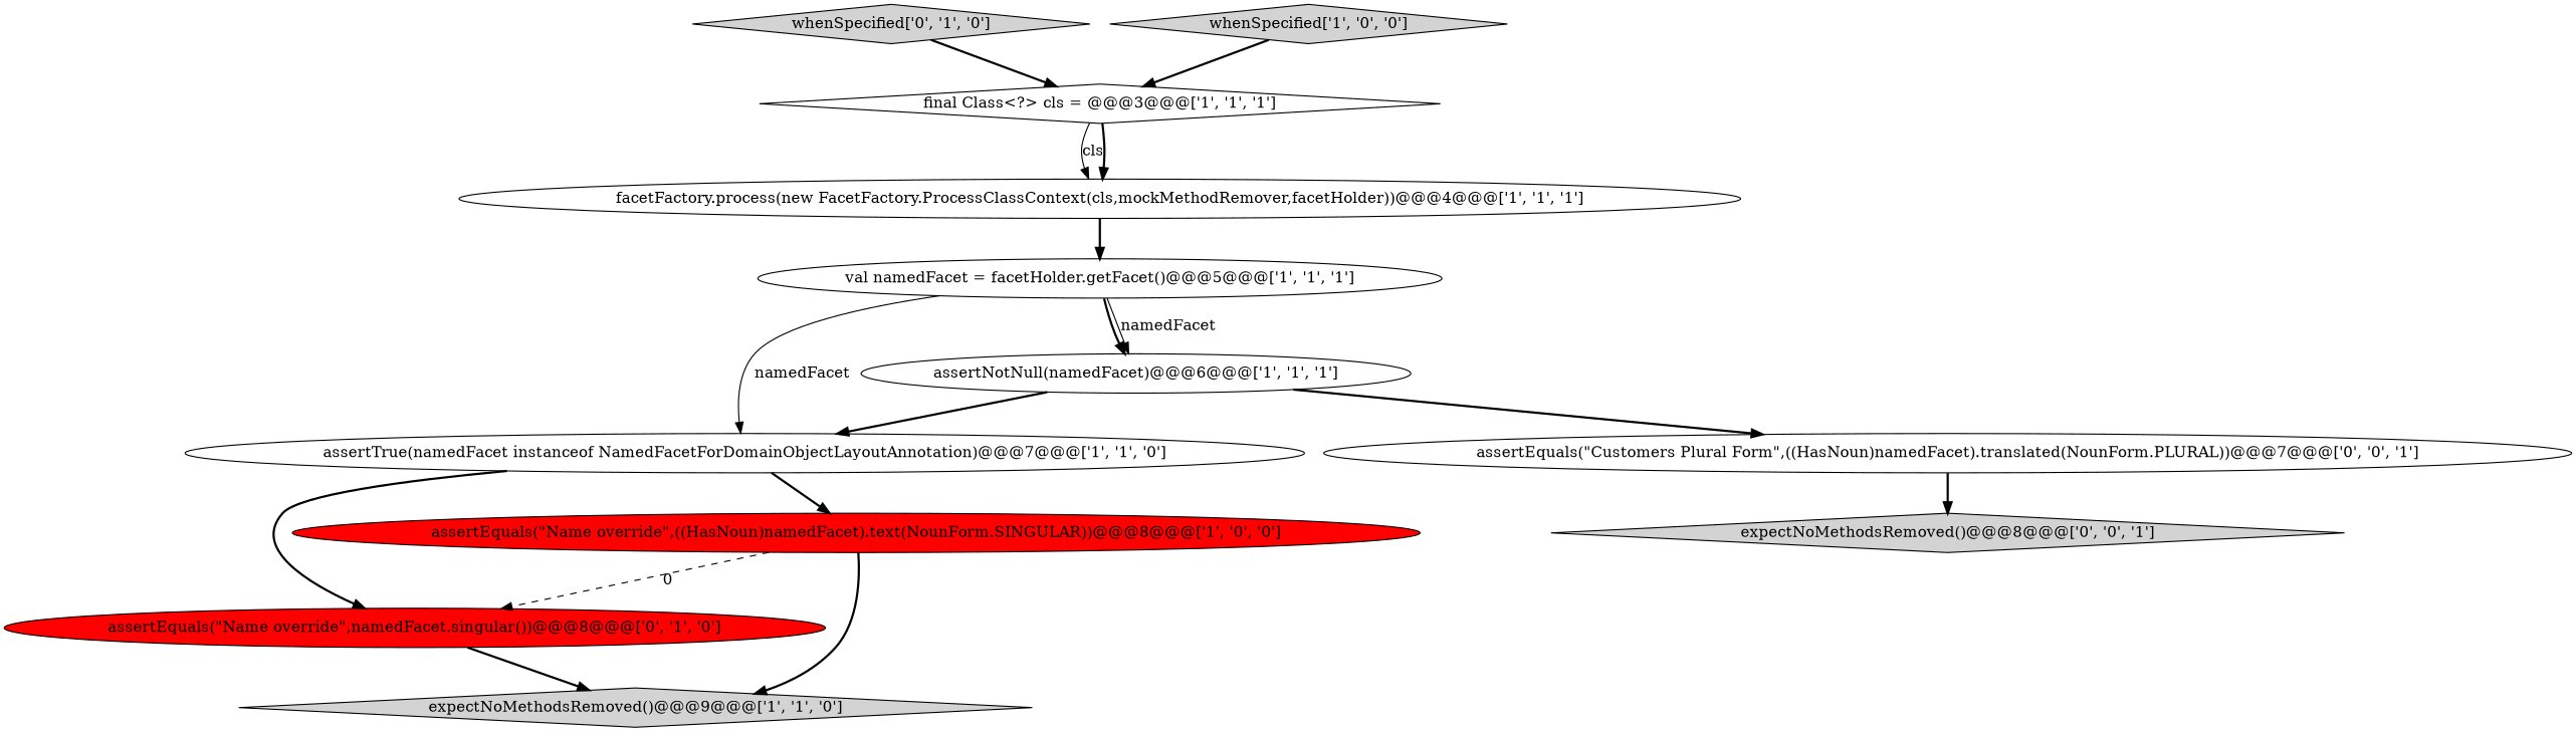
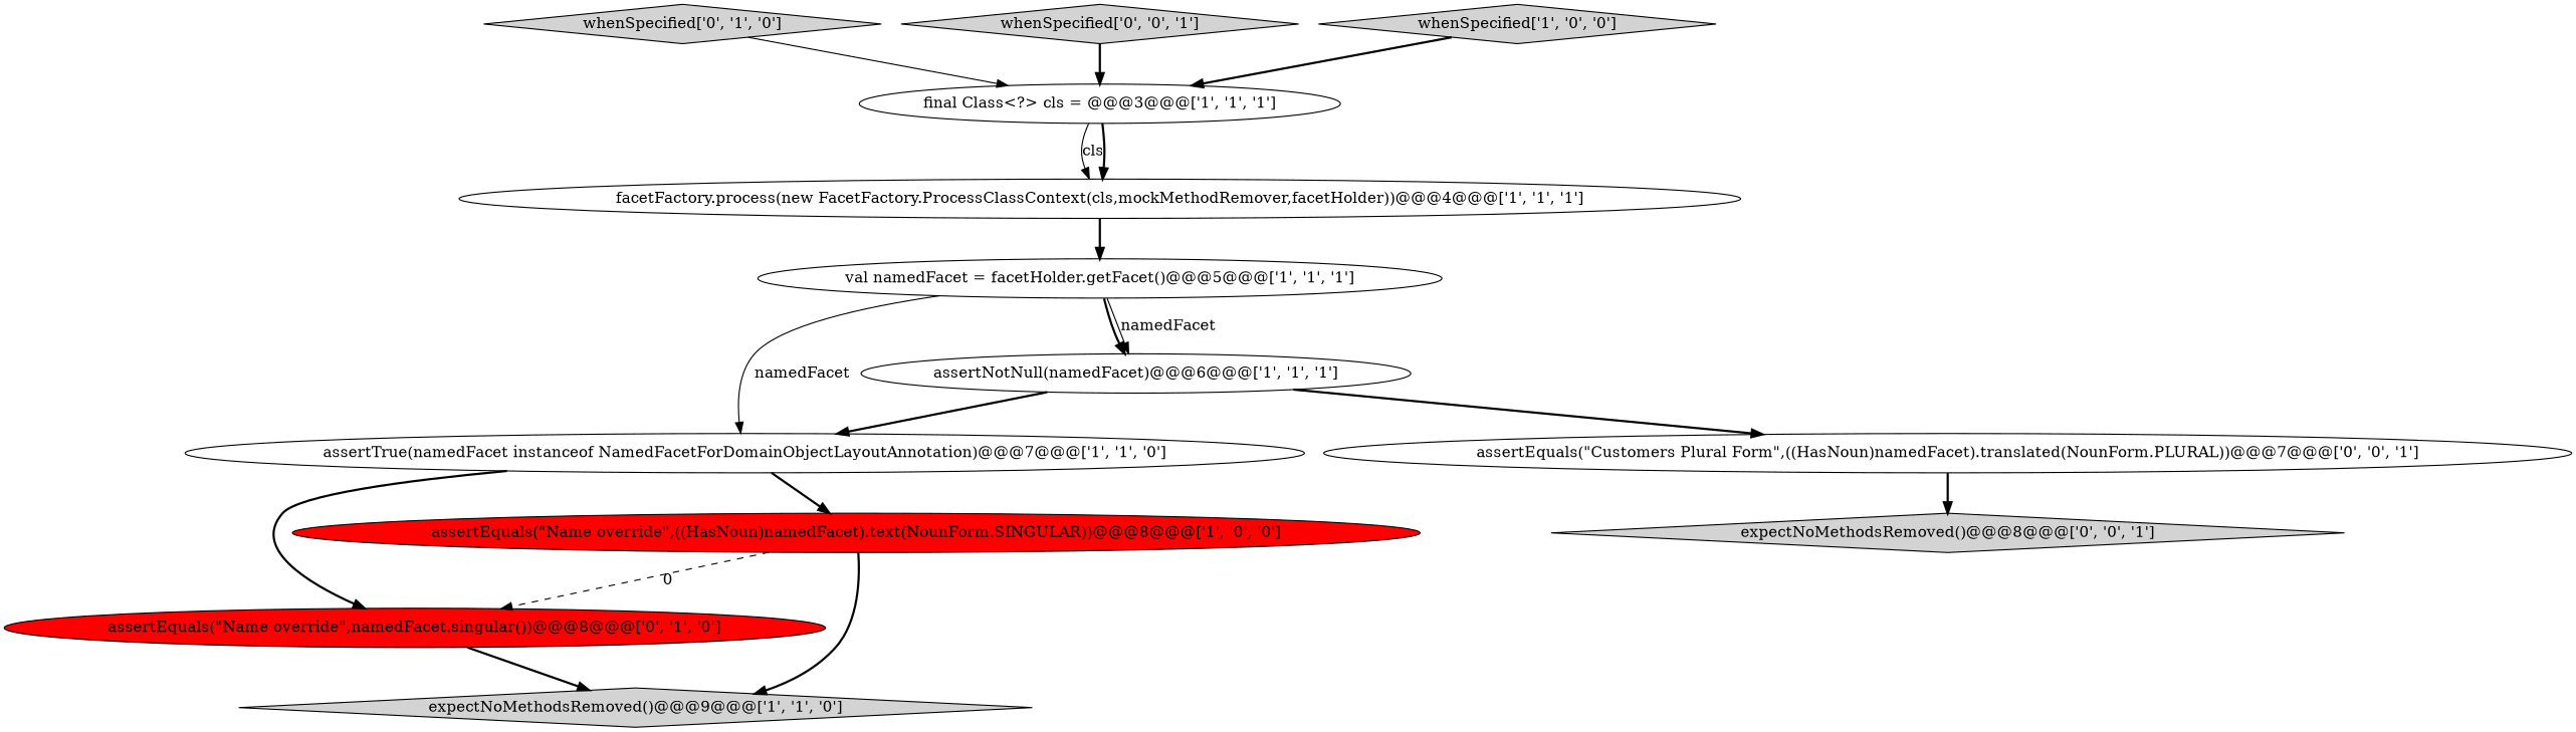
  digraph {
    node [fillcolor=white shape=ellipse style=filled]
    edge [style=bold]
    n1 [fillcolor=lightgray label="whenSpecified['0', '1', '0']" shape=diamond]
-   n2 [label="final Class<?> cls = @@@3@@@['1', '1', '1']" shape=diamond]
+   n2 [label="final Class<?> cls = @@@3@@@['1', '1', '1']"]
    n3 [label="facetFactory.process(new FacetFactory.ProcessClassContext(cls,mockMethodRemover,facetHolder))@@@4@@@['1', '1', '1']"]
    n4 [label="assertTrue(namedFacet instanceof NamedFacetForDomainObjectLayoutAnnotation)@@@7@@@['1', '1', '0']"]
    n5 [fillcolor=red label="assertEquals(\"Name override\",namedFacet.singular())@@@8@@@['0', '1', '0']"]
    n6 [fillcolor=red label="assertEquals(\"Name override\",((HasNoun)namedFacet).text(NounForm.SINGULAR))@@@8@@@['1', '0', '0']"]
    n7 [fillcolor=lightgray label="expectNoMethodsRemoved()@@@9@@@['1', '1', '0']" shape=diamond]
    n8 [fillcolor=lightgray label="expectNoMethodsRemoved()@@@8@@@['0', '0', '1']" shape=diamond]
    n9 [label="assertNotNull(namedFacet)@@@6@@@['1', '1', '1']"]
    n10 [label="assertEquals(\"Customers Plural Form\",((HasNoun)namedFacet).translated(NounForm.PLURAL))@@@7@@@['0', '0', '1']"]
+   n11 [fillcolor=lightgray label="whenSpecified['0', '0', '1']" shape=diamond]
    n12 [label="val namedFacet = facetHolder.getFacet()@@@5@@@['1', '1', '1']"]
    n13 [fillcolor=lightgray label="whenSpecified['1', '0', '0']" shape=diamond]
-   n1 -> n2
+   n1 -> n2 [style=solid]
    n2 -> n3 [label=cls style=solid]
    n2 -> n3
    n3 -> n12
    n4 -> n5
    n4 -> n6
    n5 -> n7
    n6 -> n5 [label=0 style=dashed]
    n6 -> n7
    n9 -> n4
    n9 -> n10
    n10 -> n8
+   n11 -> n2
    n12 -> n4 [label=namedFacet style=solid]
    n12 -> n9
    n12 -> n9 [label=namedFacet style=solid]
    n13 -> n2
  }
